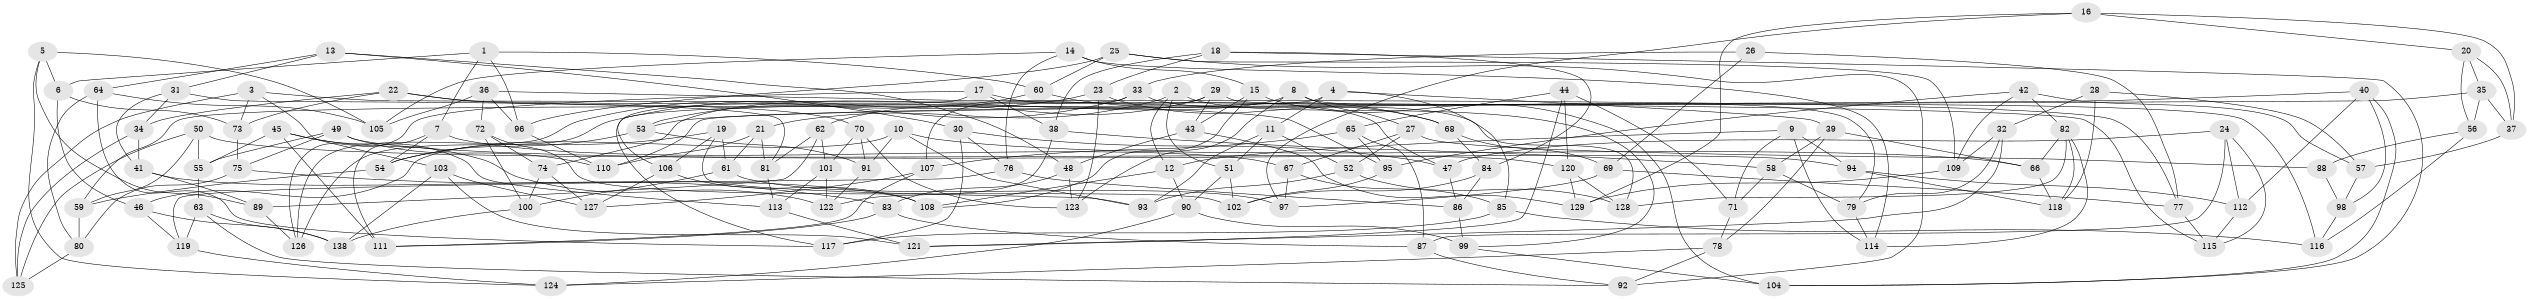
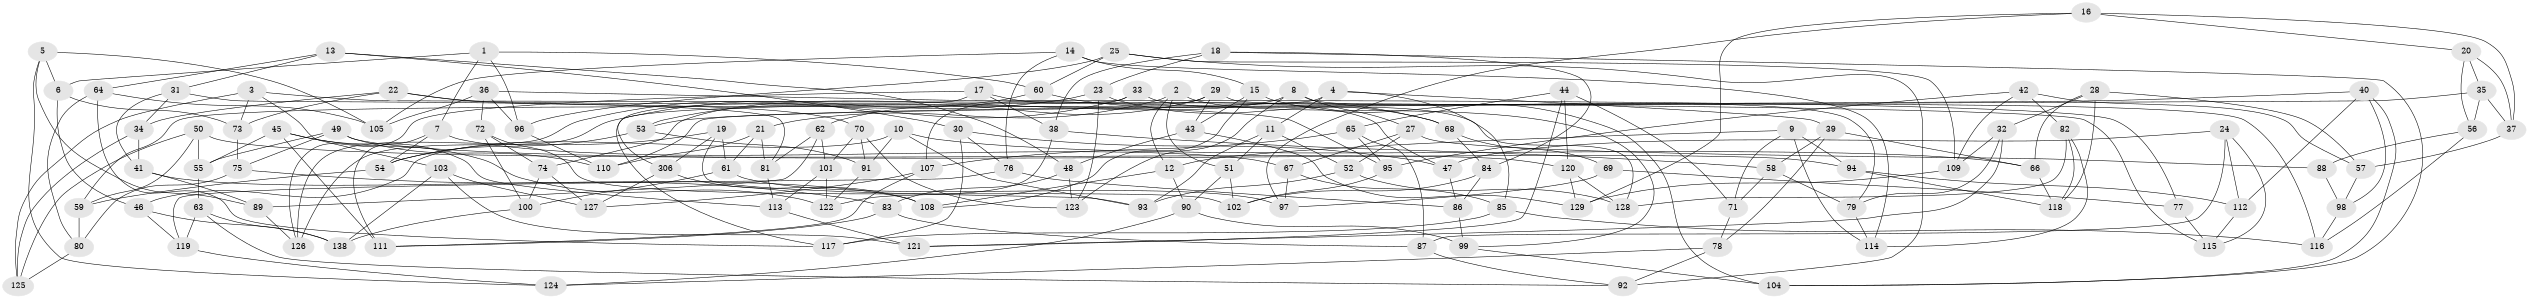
  graph {
    node [color=gray90 style=filled]
    1
    6
    7
    60
    96
    73
    46
    54
    67
    111
    126
    68
    110
    2
    12
    21
    51
    99
    90
    108
    61
    81
    102
    104
    3
    103
    115
    125
    75
    121
    n31 [label=138]
    127
    4
    11
    39
    59
    85
    93
    52
    66
    58
    78
    80
    116
    117
    5
    89
    105
    124
    119
    97
    8
    27
    74
    79
    123
    88
    100
    114
    9
    71
    94
    112
    118
    10
    91
    122
    128
    13
    30
    31
    48
    64
    76
    47
    34
    41
    83
    14
    15
    43
    86
    129
    16
    20
    37
    35
    56
    57
    17
    38
-   106
+   106 [label=306]
    18
    23
    84
    19
    113
    22
    70
    95
    101
    69
    24
    87
    92
    25
    109
-   26
    33
    77
    53
    98
    28
    32
    29
    62
    107
    36
    72
    40
    42
    82
    44
    65
    120
    45
    55
    63
    49
    50
    1 -- 6
    1 -- 7
    1 -- 60
    1 -- 96
    6 -- 73
    6 -- 46
    7 -- 54
    7 -- 67
    7 -- 111
    60 -- 126
    60 -- 68
    96 -- 110
    73 -- 75
    46 -- n31
    46 -- 119
    54 -- 59
    67 -- 85
    67 -- 97
    68 -- 84
    68 -- 69
    2 -- 12
    2 -- 21
    2 -- 51
    2 -- 99
    12 -- 90
    12 -- 108
    21 -- 110
    21 -- 61
    21 -- 81
    51 -- 90
    51 -- 102
    99 -- 104
    90 -- 99
    90 -- 124
    61 -- 97
    61 -- 100
    81 -- 113
    3 -- 73
    3 -- 103
    3 -- 115
    3 -- 125
    103 -- 121
    103 -- n31
    103 -- 127
    75 -- 80
    75 -- 83
    4 -- 11
    4 -- 39
    4 -- 59
    4 -- 85
    11 -- 51
    11 -- 93
    11 -- 52
    39 -- 66
    39 -- 58
    39 -- 78
    59 -- 80
    85 -- 116
    85 -- 117
    52 -- 93
    52 -- 128
    66 -- 118
    58 -- 79
    58 -- 71
    78 -- 124
    78 -- 92
    80 -- 125
    5 -- 6
    5 -- 89
    5 -- 105
    5 -- 124
    89 -- 126
    119 -- 124
    8 -- 27
    8 -- 74
    8 -- 79
    8 -- 123
    27 -- 67
    27 -- 52
    27 -- 88
    74 -- 127
    74 -- 100
    79 -- 114
    88 -- 98
    100 -- n31
    9 -- 12
    9 -- 114
    9 -- 71
    9 -- 94
    71 -- 78
    94 -- 112
    94 -- 118
    112 -- 115
    10 -- 46
    10 -- 93
    10 -- 66
    10 -- 91
    91 -- 122
    13 -- 30
    13 -- 31
    13 -- 48
    13 -- 64
    30 -- 117
    30 -- 76
    30 -- 47
    31 -- 81
    31 -- 34
    31 -- 41
    48 -- 123
    48 -- 83
    64 -- 80
    64 -- 117
    64 -- 105
    76 -- 119
    76 -- 86
    47 -- 86
    34 -- 125
    34 -- 41
    41 -- 108
    41 -- 89
    83 -- 111
    83 -- 87
    14 -- 105
    14 -- 114
    14 -- 76
    14 -- 15
    15 -- 108
    15 -- 104
    15 -- 43
    43 -- 48
    43 -- 129
    86 -- 99
    16 -- 97
    16 -- 129
    16 -- 20
    16 -- 37
    20 -- 37
    20 -- 35
    20 -- 56
    37 -- 57
    35 -- 110
    35 -- 37
    35 -- 56
    56 -- 116
    56 -- 88
    57 -- 98
    17 -- 126
    17 -- 47
    17 -- 38
    17 -- 106
    38 -- 58
    38 -- 122
    106 -- 108
    106 -- 127
    18 -- 104
    18 -- 38
    18 -- 23
    18 -- 84
    23 -- 126
    23 -- 68
    23 -- 123
    84 -- 102
    84 -- 86
    19 -- 54
    19 -- 61
    19 -- 93
    19 -- 106
    113 -- 121
    22 -- 73
    22 -- 34
    22 -- 70
    22 -- 95
    70 -- 123
    70 -- 91
    70 -- 101
    95 -- 102
    101 -- 122
    101 -- 113
    69 -- 97
    69 -- 77
    24 -- 115
    24 -- 112
    24 -- 47
    24 -- 87
    87 -- 92
    25 -- 60
    25 -- 96
    25 -- 92
    25 -- 109
    109 -- 129
-   26 -- 69
-   26 -- 33
-   26 -- 77
    33 -- 117
    33 -- 128
    33 -- 53
    77 -- 115
    53 -- 54
    53 -- 91
    98 -- 116
-   82 -- 66
+   28 -- 66
    28 -- 118
    28 -- 57
    28 -- 32
    32 -- 121
    32 -- 79
    32 -- 109
    29 -- 116
    29 -- 43
    29 -- 62
    29 -- 107
    62 -- 81
    62 -- 89
    62 -- 101
    107 -- 111
    107 -- 127
    36 -- 96
    36 -- 105
    36 -- 77
    36 -- 72
    72 -- 102
    72 -- 74
    72 -- 100
    40 -- 104
    40 -- 112
    40 -- 53
    40 -- 98
    42 -- 57
    42 -- 95
    42 -- 109
    42 -- 82
    82 -- 114
    82 -- 118
    82 -- 128
    44 -- 121
    44 -- 71
    44 -- 65
    44 -- 120
    65 -- 95
    65 -- 87
    65 -- 107
    120 -- 128
    120 -- 129
    45 -- 111
    45 -- 122
    45 -- 113
    45 -- 55
    55 -- 63
    63 -- n31
    63 -- 119
    63 -- 92
    49 -- 110
    49 -- 75
    49 -- 94
    49 -- 55
    50 -- 125
    50 -- 59
    50 -- 120
    50 -- 55
  }
